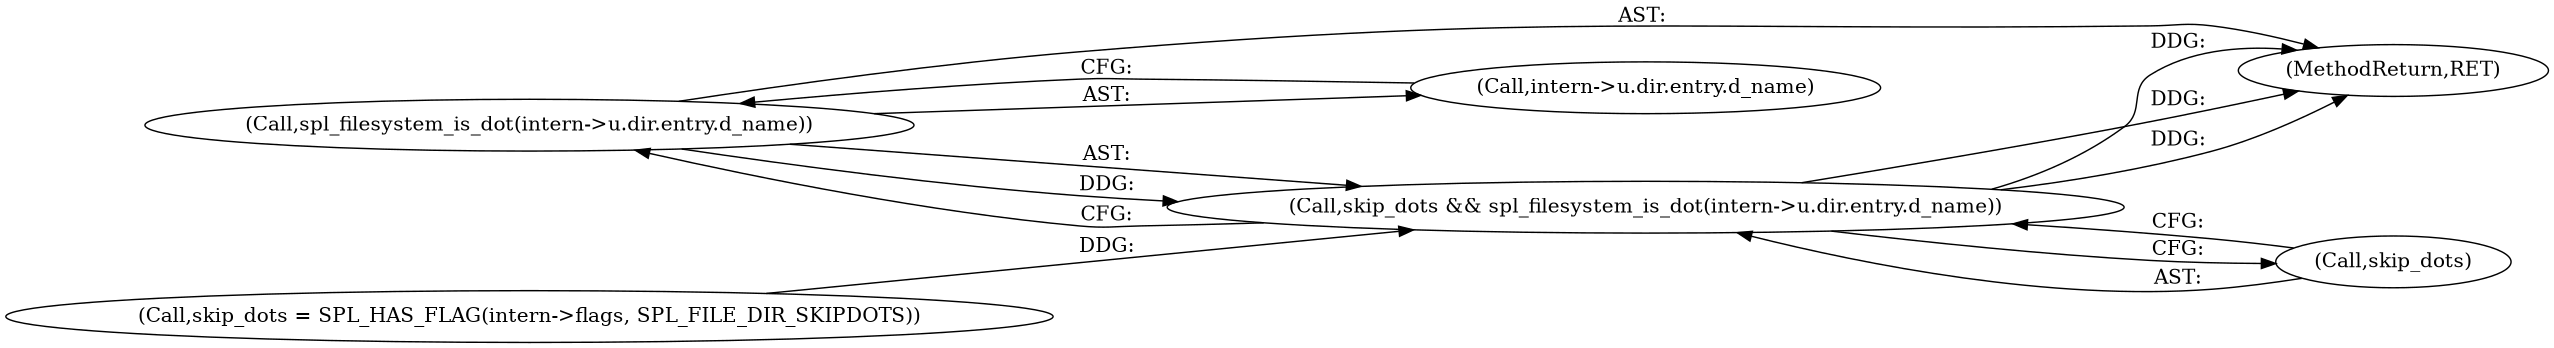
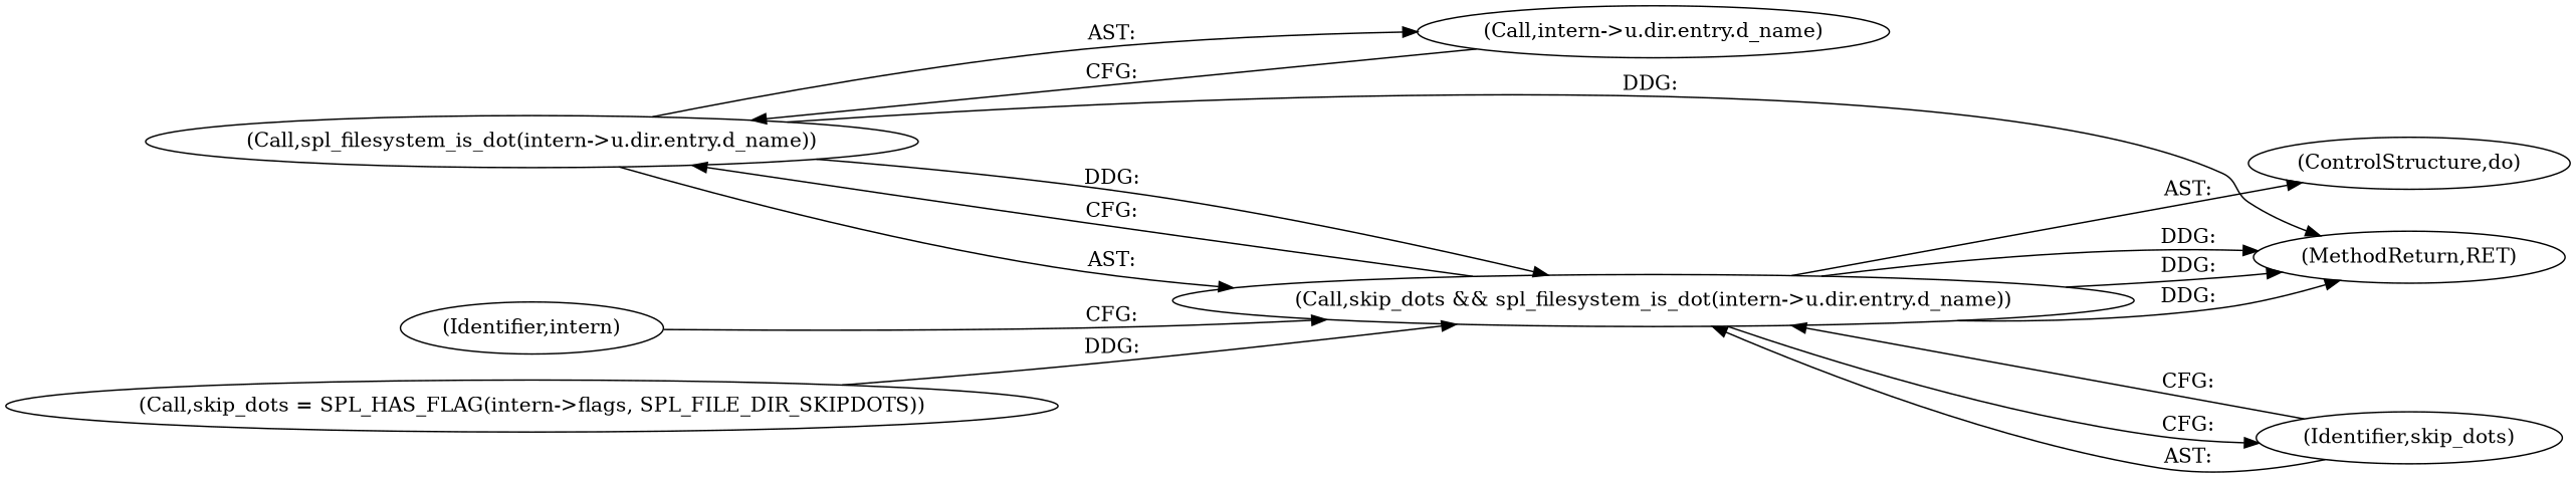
  digraph {
    rankdir=LR
    n1 [label="(Call,spl_filesystem_is_dot(intern->u.dir.entry.d_name))"]
    n2 [label="(Call,skip_dots && spl_filesystem_is_dot(intern->u.dir.entry.d_name))"]
    n3 [label="(MethodReturn,RET)"]
    n4 [label="(Call,intern->u.dir.entry.d_name)"]
-   n5 [label="(Call,skip_dots)"]
+   n5 [label="(Identifier,skip_dots)"]
+   n6 [label="(ControlStructure,do)"]
+   n7 [label="(Identifier,intern)"]
    n8 [label="(Call,skip_dots = SPL_HAS_FLAG(intern->flags, SPL_FILE_DIR_SKIPDOTS))"]
    n1 -> n2 [label="AST: "]
    n1 -> n2 [label="DDG: "]
-   n1 -> n3 [label="AST: "]
+   n1 -> n3 [label="DDG: "]
    n1 -> n4 [label="AST: "]
    n2 -> n1 [label="CFG: "]
    n2 -> n3 [label="DDG: "]
    n2 -> n3 [label="DDG: "]
    n2 -> n3 [label="DDG: "]
    n2 -> n5 [label="CFG: "]
+   n2 -> n6 [label="AST: "]
    n4 -> n1 [label="CFG: "]
    n5 -> n2 [label="AST: "]
    n5 -> n2 [label="CFG: "]
+   n7 -> n2 [label="CFG: "]
    n8 -> n2 [label="DDG: "]
  }
